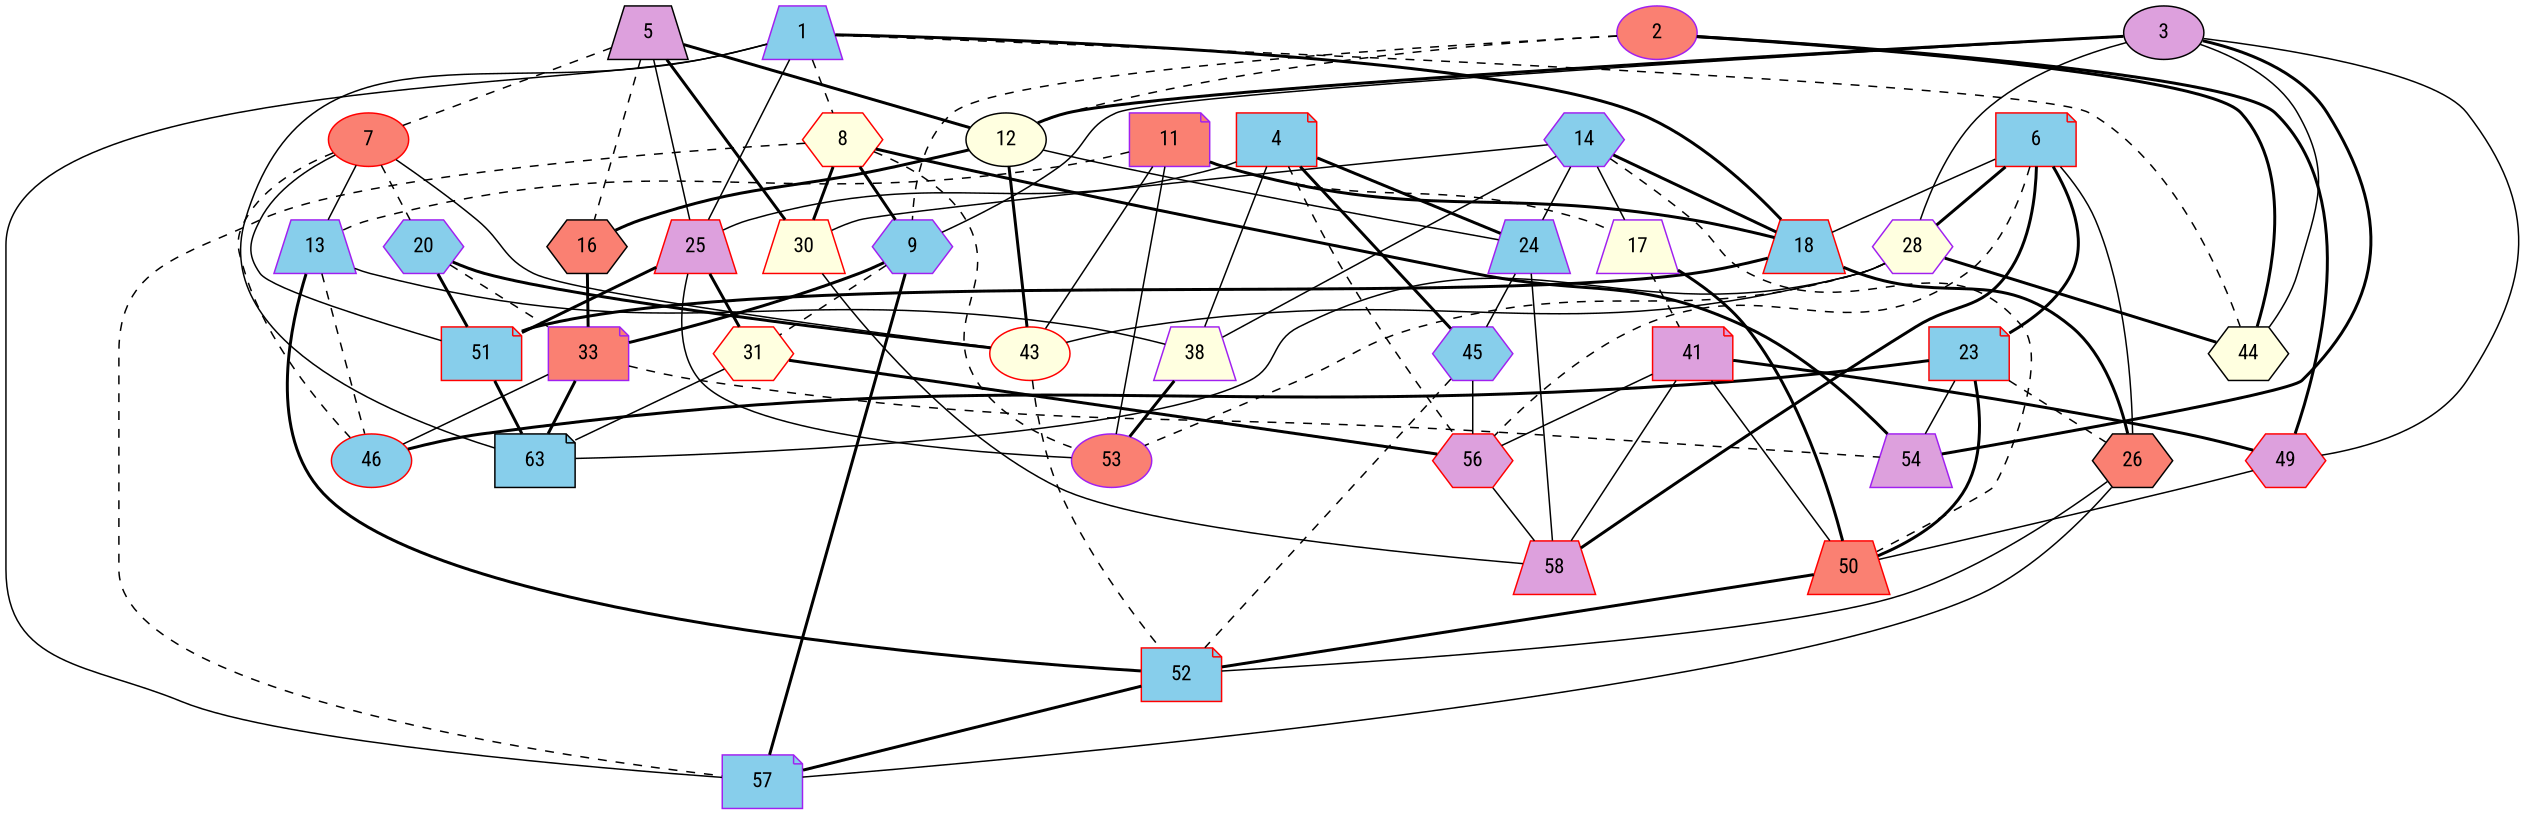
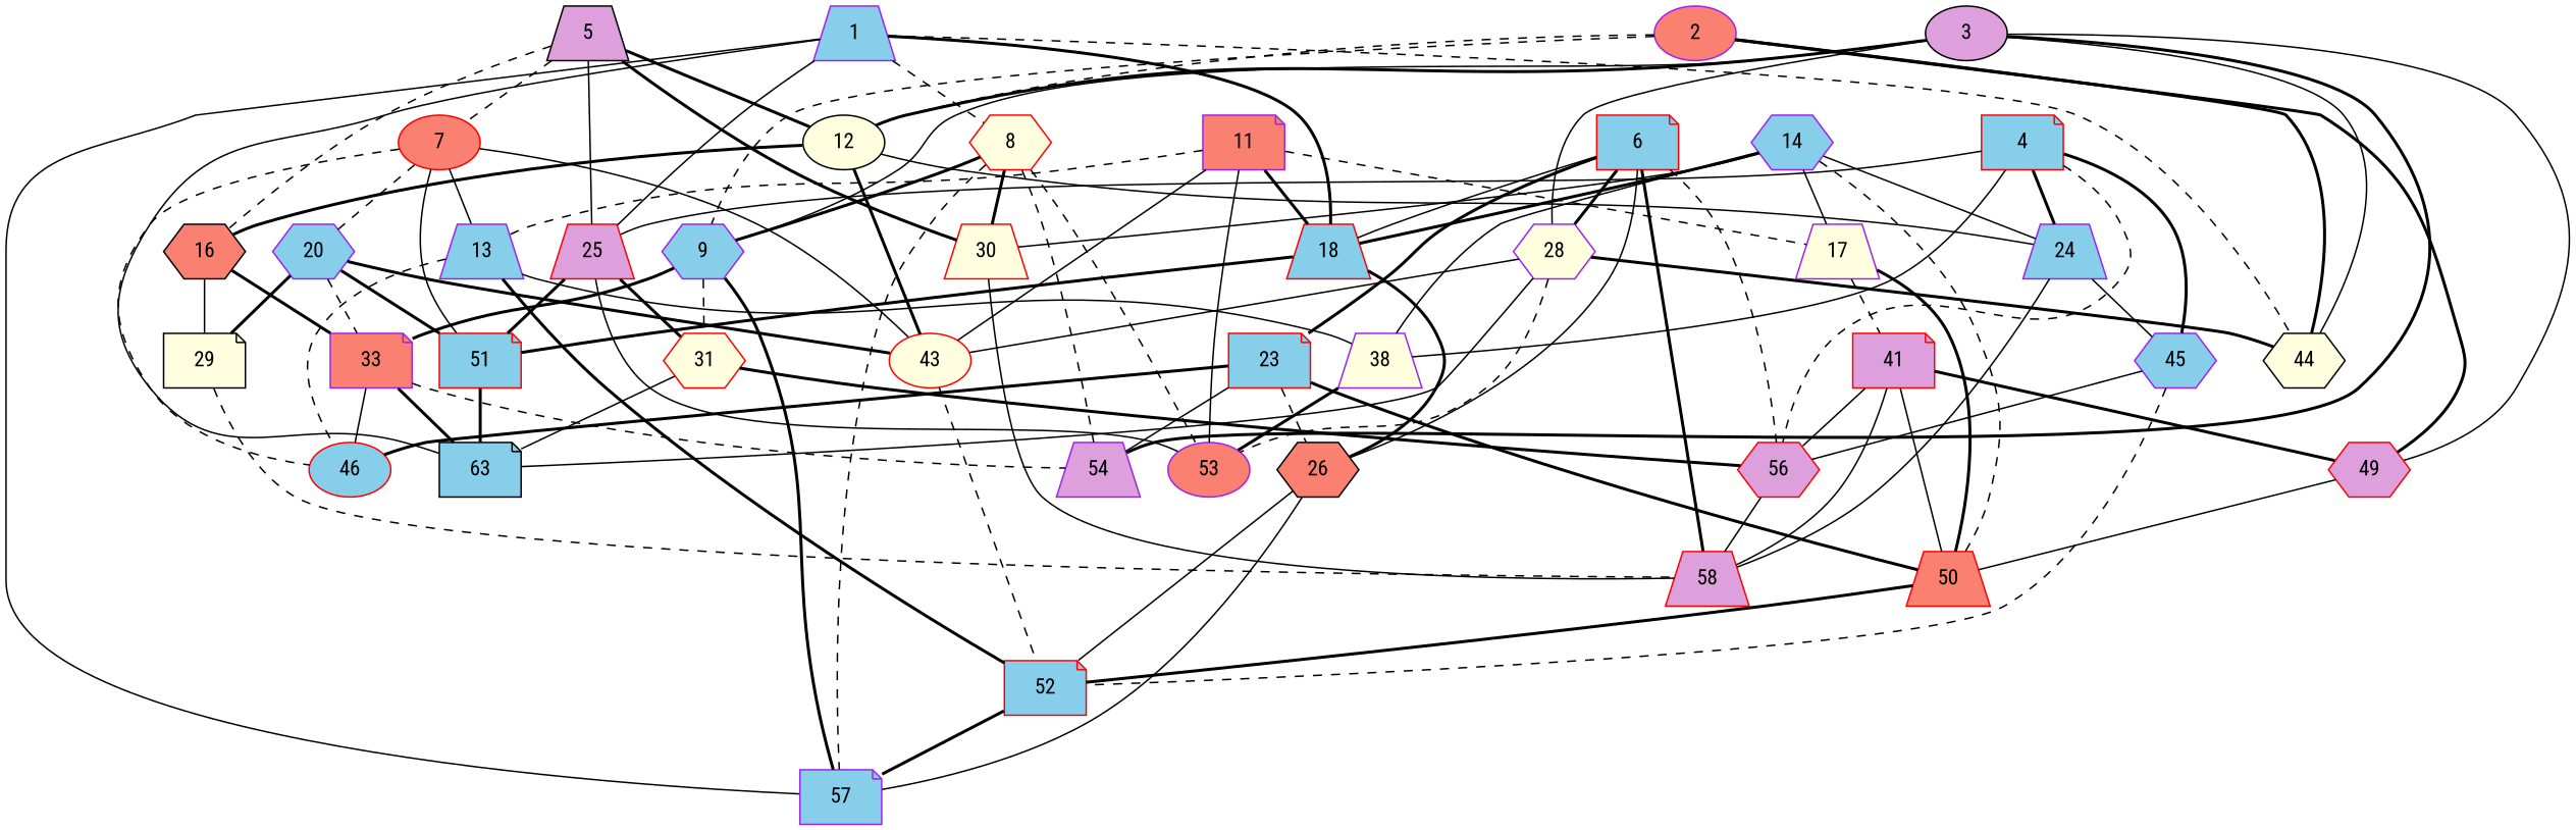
  graph {
    fontname="Roboto Condensed"
    node [color=red fillcolor=skyblue fontname="Roboto Condensed" shape=trapezium style=filled]
    edge [fontname="Roboto Condensed" style=solid]
    1 [color=purple super="+19"]
    8 [fillcolor=lightyellow shape=hexagon super="+48"]
    18 [super="+21"]
    25 [fillcolor=plum super="+62"]
    44 [color=black fillcolor=lightyellow shape=hexagon]
    57 [color=purple shape=note super="+60"]
    63 [color=black shape=note super="+66"]
    9 [color=purple shape=hexagon super="+39"]
    54 [color=purple fillcolor=plum]
    30 [fillcolor=lightyellow super="+32"]
    53 [color=purple fillcolor=salmon shape=ellipse super="+65"]
    26 [color=black fillcolor=salmon shape=hexagon super="+73"]
    51 [shape=note super="+76"]
    31 [fillcolor=lightyellow shape=hexagon]
    33 [color=purple fillcolor=salmon shape=note super="+64"]
    2 [color=purple fillcolor=salmon shape=ellipse]
    12 [color=black fillcolor=lightyellow shape=ellipse super="+68"]
    49 [fillcolor=plum shape=hexagon]
    24 [color=purple super="+35"]
    16 [color=black fillcolor=salmon shape=hexagon]
    43 [fillcolor=lightyellow shape=ellipse super="+55"]
    50 [fillcolor=salmon super="+72"]
    3 [color=black fillcolor=plum shape=ellipse super="+15"]
    28 [color=purple fillcolor=lightyellow shape=hexagon super="+40"]
    4 [shape=note super="+22"]
    38 [color=purple fillcolor=lightyellow super="+59"]
    45 [color=purple shape=hexagon]
    56 [fillcolor=plum shape=hexagon super="+67"]
    58 [fillcolor=plum super="+69"]
    52 [shape=note super="+70"]
    5 [color=black fillcolor=plum super="+42"]
    7 [fillcolor=salmon shape=ellipse super="+34"]
    13 [color=purple super="+36"]
    20 [color=purple shape=hexagon super="+27"]
    46 [shape=ellipse]
+   29 [color=black fillcolor=lightyellow shape=note]
    6 [shape=note super="+74"]
    23 [shape=note super="+37"]
    17 [color=purple fillcolor=lightyellow super="+75"]
    41 [fillcolor=plum shape=note super="+61"]
    11 [color=purple fillcolor=salmon shape=note super="+71"]
    14 [color=purple shape=hexagon super="+47"]
    1 -- 8 [style=dashed]
    1 -- 18 [style=bold]
    1 -- 25
    1 -- 44 [style=dashed]
    1 -- 57
    1 -- 63
    8 -- 57 [style=dashed]
    8 -- 9 [style=bold]
-   8 -- 54 [style=bold]
+   8 -- 54 [style=dashed]
    8 -- 30 [style=bold]
    8 -- 53 [style=dashed]
    18 -- 26 [style=bold]
    18 -- 51 [style=bold]
    25 -- 53
    25 -- 51 [style=bold]
    25 -- 31 [style=bold]
    9 -- 57 [style=bold]
    9 -- 31 [style=dashed]
    9 -- 33 [style=bold]
    30 -- 58
    26 -- 57
    26 -- 52
    51 -- 63 [style=bold weight=2]
    31 -- 63
    31 -- 56 [style=bold]
    33 -- 63 [style=bold]
    33 -- 54 [style=dashed]
    33 -- 46
    2 -- 44 [style=bold]
    2 -- 9 [style=dashed]
    2 -- 12 [style=dashed]
    2 -- 49 [style=bold]
    12 -- 24
    12 -- 16 [style=bold]
    12 -- 43 [style=bold]
    49 -- 50
    24 -- 45
    24 -- 58
    16 -- 33 [style=bold]
+   16 -- 29
    43 -- 52 [style=dashed]
    50 -- 52 [style=bold]
    3 -- 44
    3 -- 9
    3 -- 54 [style=bold]
    3 -- 12 [style=bold]
    3 -- 49
    3 -- 28
    28 -- 44 [style=bold]
    28 -- 63
    28 -- 53 [style=dashed]
    28 -- 43
    4 -- 25
    4 -- 24 [style=bold]
    4 -- 38 [weight=2]
    4 -- 45 [style=bold]
    4 -- 56 [style=dashed]
    38 -- 53 [style=bold]
    45 -- 56
    45 -- 52 [style=dashed]
    56 -- 58
    52 -- 57 [style=bold]
    5 -- 25
    5 -- 30 [style=bold]
    5 -- 12 [style=bold]
    5 -- 16 [style=dashed]
    5 -- 7 [style=dashed]
    7 -- 51
    7 -- 43
    7 -- 13
    7 -- 20 [style=dashed]
    7 -- 46 [style=dashed]
    13 -- 38 [weight=2]
    13 -- 52 [style=bold]
    13 -- 46 [style=dashed]
    20 -- 51 [style=bold]
    20 -- 33 [style=dashed]
    20 -- 43 [style=bold]
+   20 -- 29 [style=bold weight=2]
+   29 -- 58 [style=dashed]
    6 -- 18
    6 -- 26
    6 -- 28 [style=bold]
    6 -- 56 [style=dashed]
    6 -- 58 [style=bold]
    6 -- 23 [style=bold]
    23 -- 54
    23 -- 26 [style=dashed weight=2]
    23 -- 50 [style=bold]
    23 -- 46 [style=bold]
    17 -- 50 [style=bold]
    17 -- 41 [style=dashed weight=2]
    41 -- 49 [style=bold]
    41 -- 50
    41 -- 56
    41 -- 58
    11 -- 18 [style=bold]
    11 -- 53 [weight=2]
    11 -- 43
    11 -- 13 [style=dashed]
    11 -- 17 [style=dashed]
    14 -- 18 [style=bold]
    14 -- 30
    14 -- 24
    14 -- 50 [style=dashed]
    14 -- 38
    14 -- 17
  }
